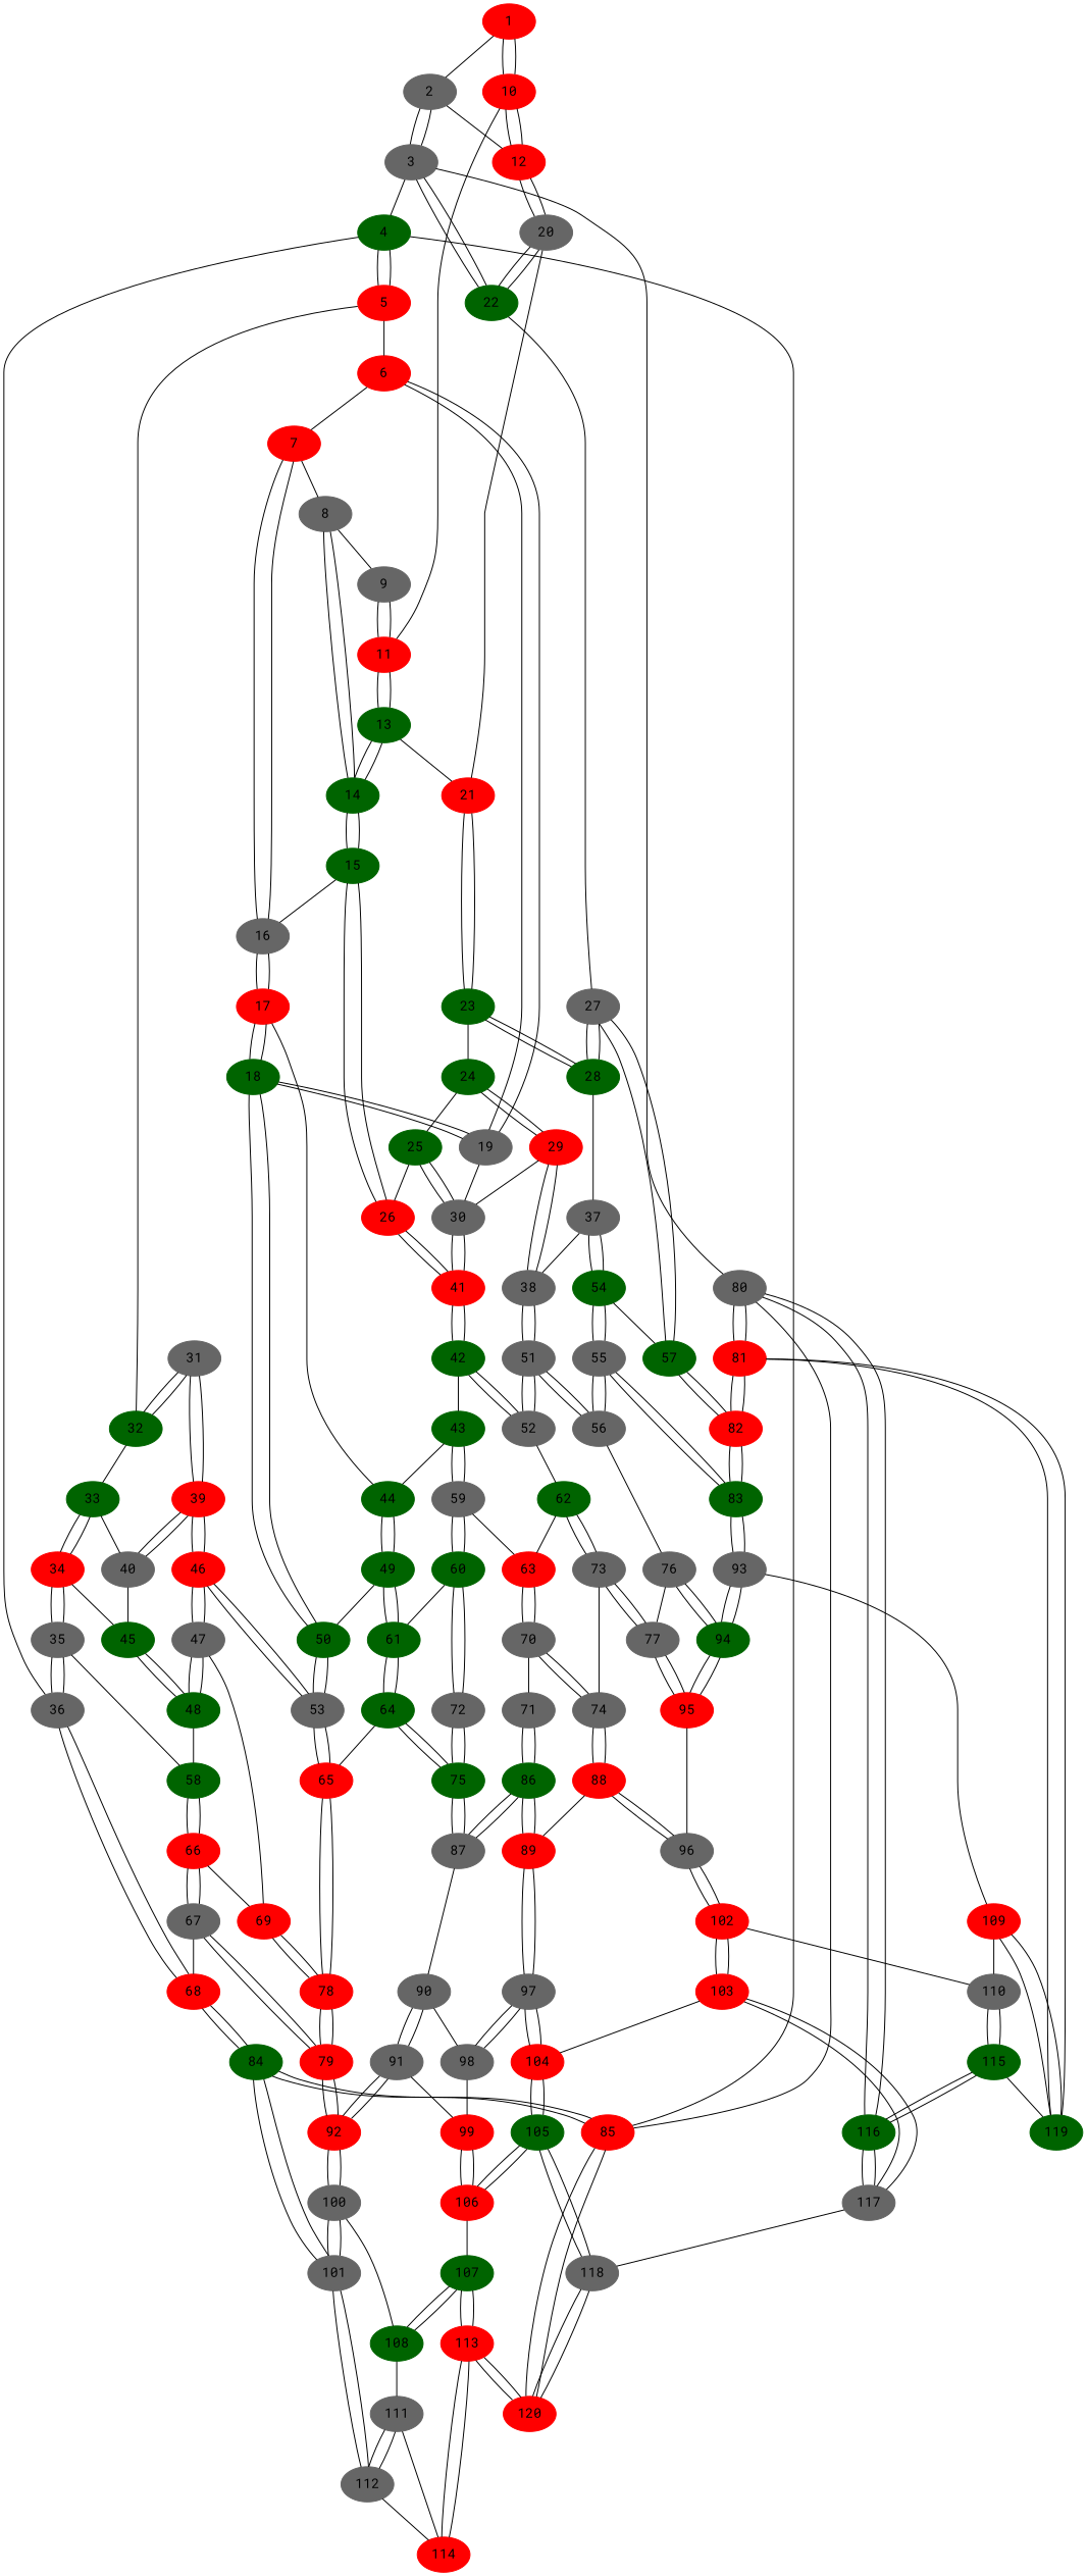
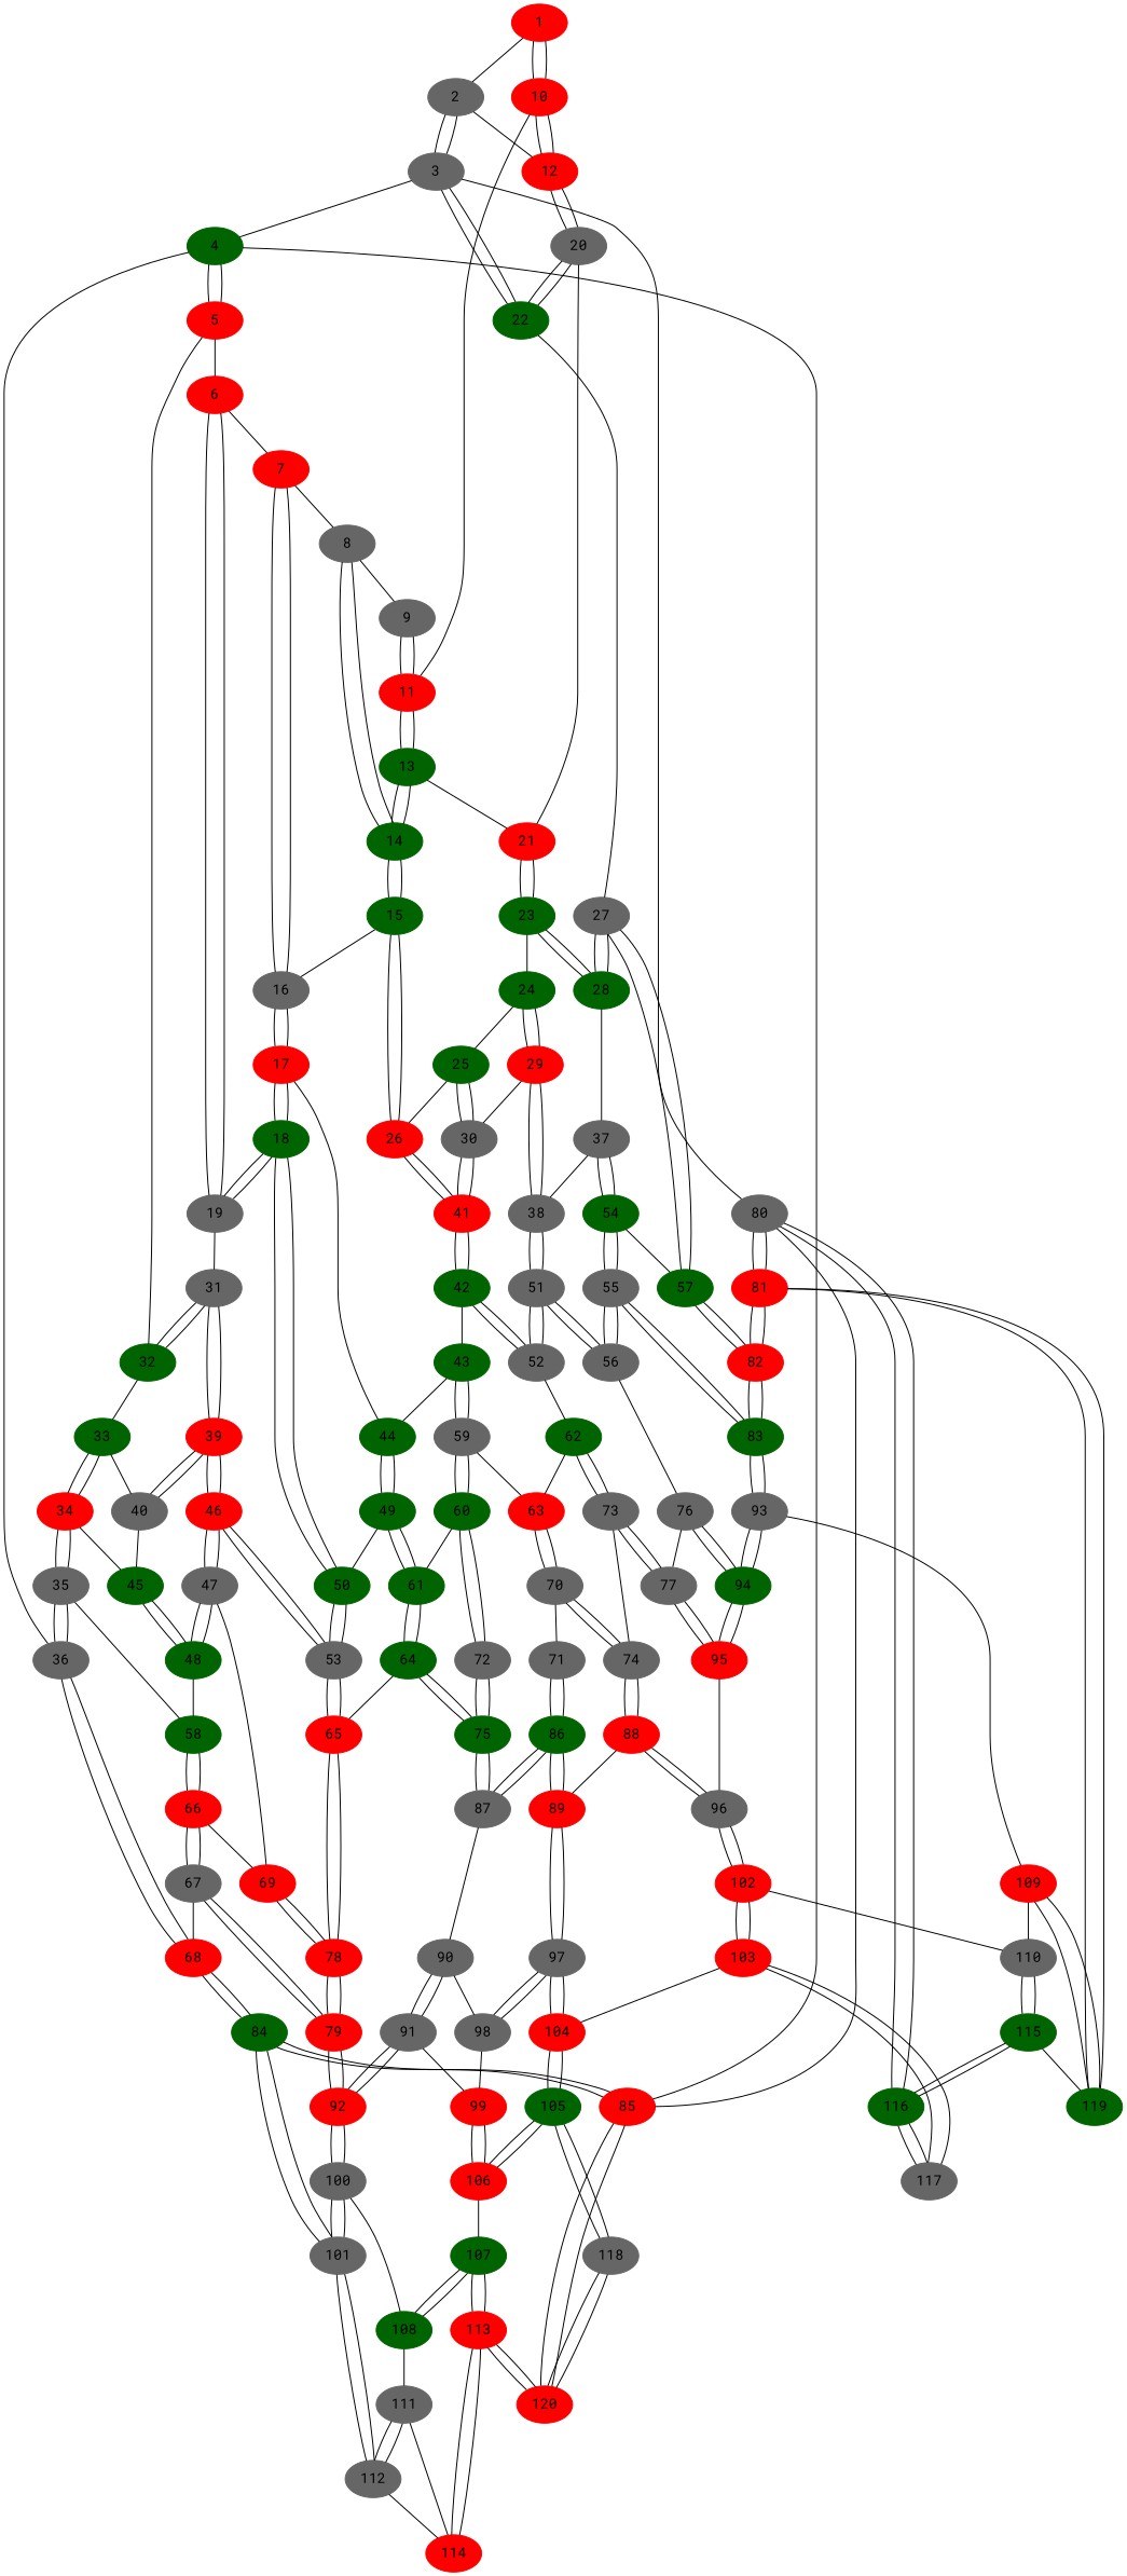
  graph {
    fontname="Roboto Mono"
    node [color=gray40 fontname="Roboto Mono" style=filled]
    edge [fontname="Roboto Mono"]
    1 [color=red]
    2
    10 [color=red]
    3
    12 [color=red]
    11 [color=red]
    4 [color=darkgreen]
    22 [color=darkgreen]
    80
    20
    5 [color=red]
    36
    85 [color=red]
    27
    81 [color=red]
    116 [color=darkgreen]
    6 [color=red]
    32 [color=darkgreen]
    68 [color=red]
    120 [color=red]
    7 [color=red]
    19
    33 [color=darkgreen]
    8
    16
    31
    9
    14 [color=darkgreen]
    17 [color=red]
    15 [color=darkgreen]
    13 [color=darkgreen]
    21 [color=red]
    23 [color=darkgreen]
    26 [color=red]
    41 [color=red]
    18 [color=darkgreen]
    44 [color=darkgreen]
    50 [color=darkgreen]
    49 [color=darkgreen]
    53
    39 [color=red]
    24 [color=darkgreen]
    28 [color=darkgreen]
    57 [color=darkgreen]
    25 [color=darkgreen]
    29 [color=red]
    37
    30
    38
    42 [color=darkgreen]
    82 [color=red]
    54 [color=darkgreen]
    51
    40
    46 [color=red]
    34 [color=red]
    35
    45 [color=darkgreen]
    58 [color=darkgreen]
    48 [color=darkgreen]
    66 [color=red]
    84 [color=darkgreen]
    55
    52
    56
    47
    43 [color=darkgreen]
    59
    62 [color=darkgreen]
    60 [color=darkgreen]
    63 [color=red]
    61 [color=darkgreen]
    69 [color=red]
    65 [color=red]
    78 [color=red]
    64 [color=darkgreen]
    76
    73
    83 [color=darkgreen]
    93
    77
    94 [color=darkgreen]
    67
    72
    70
    75 [color=darkgreen]
    74
    71
    87
    79 [color=red]
    92 [color=red]
    101
    86 [color=darkgreen]
    88 [color=red]
    89 [color=red]
    95 [color=red]
    96
    90
    100
    119 [color=darkgreen]
    117
    109 [color=red]
    112
    97
    91
    98
    102 [color=red]
    104 [color=red]
    99 [color=red]
    106 [color=red]
    108 [color=darkgreen]
    110
    103 [color=red]
    105 [color=darkgreen]
    107 [color=darkgreen]
    111
    114 [color=red]
    115 [color=darkgreen]
    118
    113 [color=red]
    1 -- 2
    1 -- 10
    1 -- 10
    2 -- 3
    2 -- 3
    2 -- 12
    10 -- 12
    10 -- 12
    10 -- 11
    3 -- 4
    3 -- 22
    3 -- 22
    3 -- 80
    12 -- 20
    12 -- 20
    11 -- 13
    11 -- 13
    4 -- 5
    4 -- 5
    4 -- 36
    4 -- 85
    22 -- 27
    80 -- 85
    80 -- 81
    80 -- 81
    80 -- 116
    80 -- 116
    20 -- 22
    20 -- 22
    20 -- 21
    5 -- 6
    5 -- 32
    36 -- 68
    36 -- 68
    85 -- 120
    85 -- 120
    27 -- 28
    27 -- 28
    27 -- 57
    27 -- 57
    81 -- 82
    81 -- 82
    81 -- 119
    81 -- 119
    116 -- 117
    116 -- 117
    6 -- 7
    6 -- 19
    6 -- 19
    32 -- 33
    68 -- 84
    68 -- 84
    7 -- 8
    7 -- 16
    7 -- 16
-   19 -- 30
+   19 -- 31
    33 -- 40
    33 -- 34
    33 -- 34
    8 -- 9
    8 -- 14
    8 -- 14
    16 -- 17
    16 -- 17
    31 -- 32
    31 -- 32
    31 -- 39
    31 -- 39
    9 -- 11
    9 -- 11
    14 -- 15
    14 -- 15
    17 -- 18
    17 -- 18
    17 -- 44
    15 -- 16
    15 -- 26
    15 -- 26
    13 -- 14
    13 -- 14
    13 -- 21
    21 -- 23
    21 -- 23
    23 -- 24
    23 -- 28
    23 -- 28
    26 -- 41
    26 -- 41
    41 -- 42
    41 -- 42
    18 -- 19
    18 -- 19
    18 -- 50
    18 -- 50
    44 -- 49
    44 -- 49
    50 -- 53
    50 -- 53
    49 -- 50
    49 -- 61
    49 -- 61
    53 -- 65
    53 -- 65
    39 -- 40
    39 -- 40
    39 -- 46
    39 -- 46
    24 -- 25
    24 -- 29
    24 -- 29
    28 -- 37
    57 -- 82
    57 -- 82
    25 -- 26
    25 -- 30
    25 -- 30
    29 -- 30
    29 -- 38
    29 -- 38
    37 -- 38
    37 -- 54
    37 -- 54
    30 -- 41
    30 -- 41
    38 -- 51
    38 -- 51
    42 -- 52
    42 -- 52
    42 -- 43
    82 -- 83
    82 -- 83
    54 -- 57
    54 -- 55
    54 -- 55
    51 -- 52
    51 -- 52
    51 -- 56
    51 -- 56
    40 -- 45
    46 -- 53
    46 -- 53
    46 -- 47
    46 -- 47
    34 -- 35
    34 -- 35
    34 -- 45
    35 -- 36
    35 -- 36
    35 -- 58
    45 -- 48
    45 -- 48
    58 -- 66
    58 -- 66
    48 -- 58
    66 -- 69
    66 -- 67
    66 -- 67
    84 -- 85
    84 -- 85
    84 -- 101
    84 -- 101
    55 -- 56
    55 -- 56
    55 -- 83
    55 -- 83
    52 -- 62
    56 -- 76
    47 -- 48
    47 -- 48
    47 -- 69
    43 -- 44
    43 -- 59
    43 -- 59
    59 -- 60
    59 -- 60
    59 -- 63
    62 -- 63
    62 -- 73
    62 -- 73
    60 -- 61
    60 -- 72
    60 -- 72
    63 -- 70
    63 -- 70
    61 -- 64
    61 -- 64
    69 -- 78
    69 -- 78
    65 -- 78
    65 -- 78
    78 -- 79
    78 -- 79
    64 -- 65
    64 -- 75
    64 -- 75
    76 -- 77
    76 -- 94
    76 -- 94
    73 -- 77
    73 -- 77
    73 -- 74
    83 -- 93
    83 -- 93
    93 -- 94
    93 -- 94
    93 -- 109
    77 -- 95
    77 -- 95
    94 -- 95
    94 -- 95
    67 -- 68
    67 -- 79
    67 -- 79
    72 -- 75
    72 -- 75
    70 -- 74
    70 -- 74
    70 -- 71
    75 -- 87
    75 -- 87
    74 -- 88
    74 -- 88
    71 -- 86
    71 -- 86
    87 -- 90
    79 -- 92
    79 -- 92
    92 -- 100
    92 -- 100
    101 -- 112
    101 -- 112
    86 -- 87
    86 -- 87
    86 -- 89
    86 -- 89
    88 -- 89
    88 -- 96
    88 -- 96
    89 -- 97
    89 -- 97
    95 -- 96
    96 -- 102
    96 -- 102
    90 -- 91
    90 -- 91
    90 -- 98
    100 -- 101
    100 -- 101
    100 -- 108
-   117 -- 118
    109 -- 119
    109 -- 119
    109 -- 110
    112 -- 114
    97 -- 98
    97 -- 98
    97 -- 104
    97 -- 104
    91 -- 92
    91 -- 92
    91 -- 99
    98 -- 99
    102 -- 110
    102 -- 103
    102 -- 103
    104 -- 105
    104 -- 105
    99 -- 106
    99 -- 106
    106 -- 107
    108 -- 111
    110 -- 115
    110 -- 115
    103 -- 117
    103 -- 117
    103 -- 104
    105 -- 106
    105 -- 106
    105 -- 118
    105 -- 118
    107 -- 108
    107 -- 108
    107 -- 113
    107 -- 113
    111 -- 112
    111 -- 112
    111 -- 114
    115 -- 116
    115 -- 116
    115 -- 119
    118 -- 120
    118 -- 120
    113 -- 120
    113 -- 120
    113 -- 114
    113 -- 114
  }
